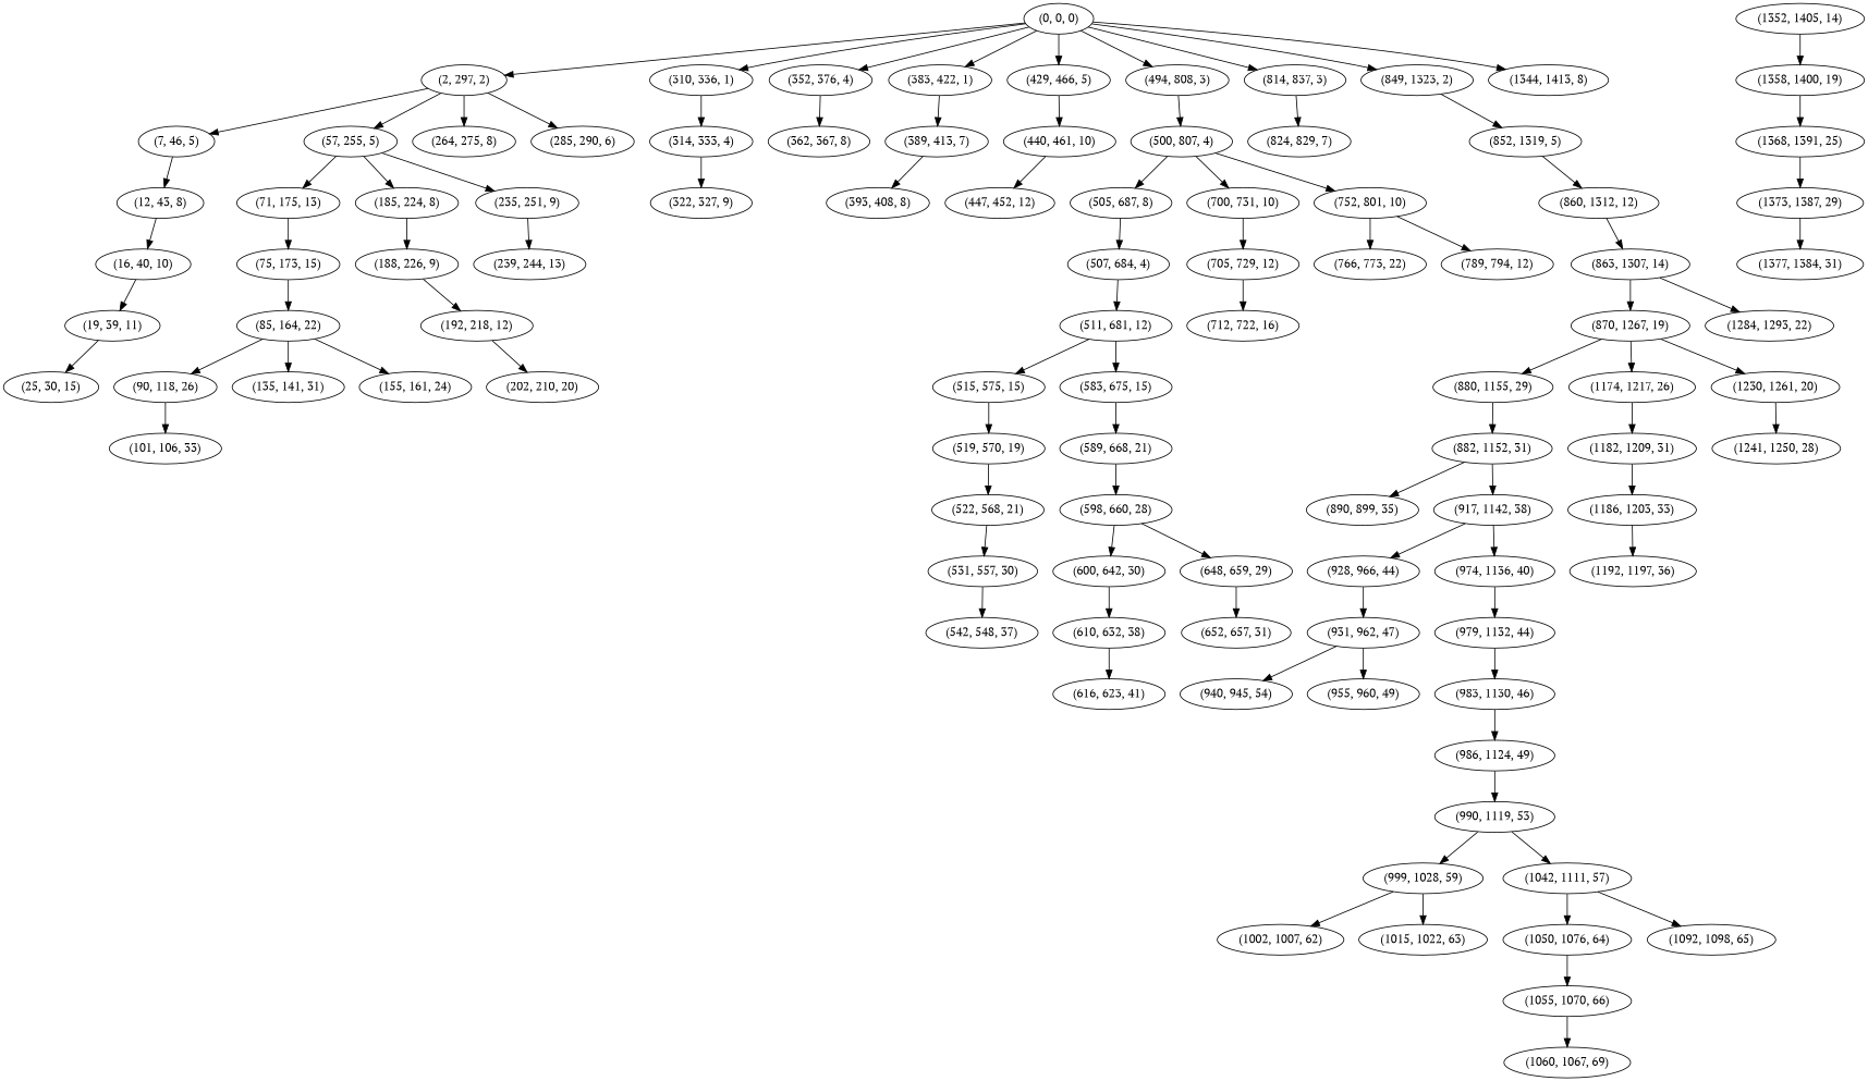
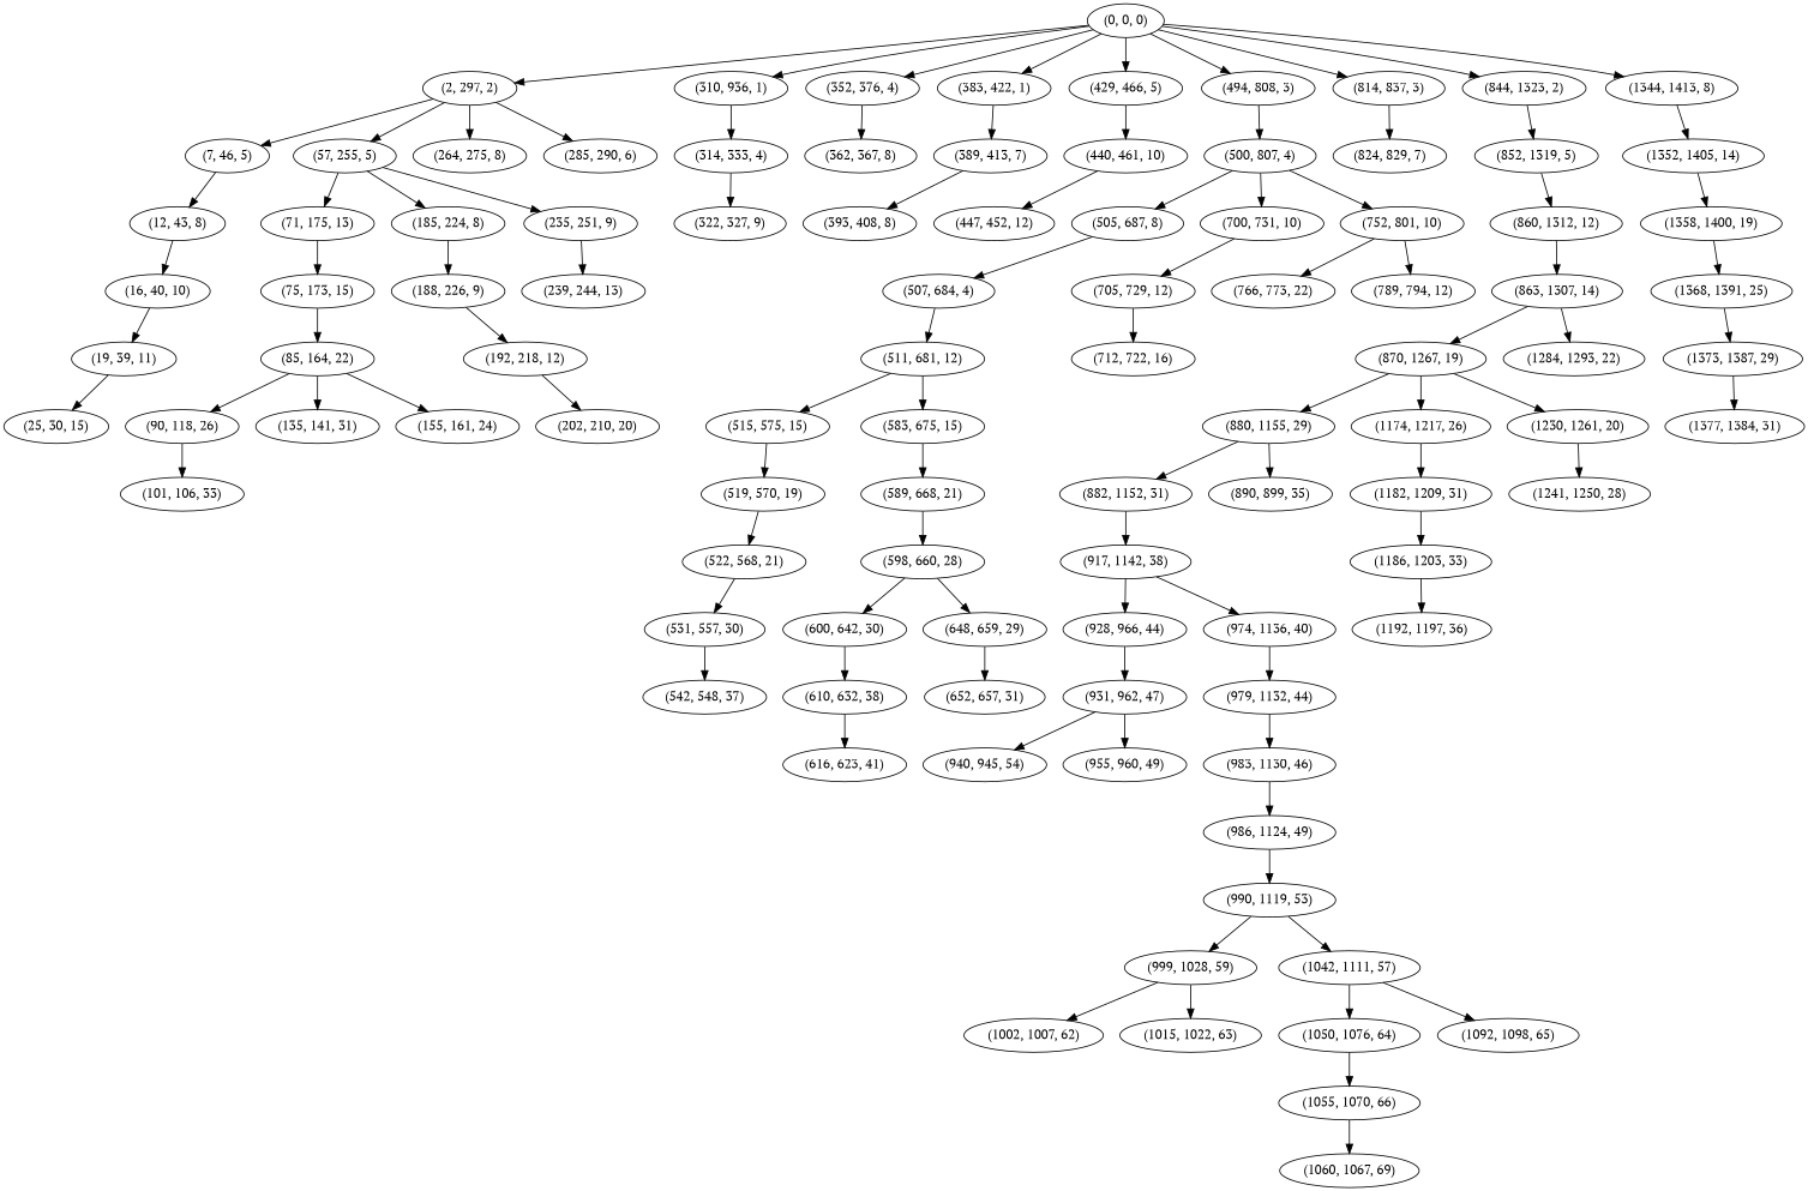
  digraph {
    fontname="PT Serif"
    node [fontname="PT Serif"]
    edge [fontname="PT Serif"]
    "(0, 0, 0)"
    "(2, 297, 2)"
-   "(310, 336, 1)"
+   "(310, 336, 1)" [label="(310, 936, 1)"]
    "(352, 376, 4)"
    "(383, 422, 1)"
    "(429, 466, 5)"
    "(494, 808, 3)"
    "(814, 837, 3)"
-   "(849, 1323, 2)"
+   "(849, 1323, 2)" [label="(844, 1323, 2)"]
    "(1344, 1413, 8)"
    "(7, 46, 5)"
    "(57, 255, 5)"
    "(264, 275, 8)"
    "(285, 290, 6)"
    "(314, 333, 4)"
    "(362, 367, 8)"
    "(389, 413, 7)"
    "(440, 461, 10)"
    "(500, 807, 4)"
    "(824, 829, 7)"
    "(852, 1319, 5)"
    "(1352, 1405, 14)"
    "(12, 43, 8)"
    "(71, 175, 13)"
    n25 [label="(185, 224, 8)"]
    "(235, 251, 9)"
    "(16, 40, 10)"
    "(19, 39, 11)"
    "(25, 30, 15)"
    "(75, 173, 15)"
    "(188, 226, 9)"
    "(239, 244, 13)"
    "(85, 164, 22)"
    "(90, 118, 26)"
    "(135, 141, 31)"
    "(155, 161, 24)"
    "(101, 106, 33)"
    "(192, 218, 12)"
    "(202, 210, 20)"
    "(322, 327, 9)"
    "(393, 408, 8)"
    "(447, 452, 12)"
    "(505, 687, 8)"
    "(700, 731, 10)"
    "(752, 801, 10)"
    n46 [label="(507, 684, 4)"]
    "(705, 729, 12)"
    "(766, 773, 22)"
    "(789, 794, 12)"
    "(511, 681, 12)"
    "(515, 575, 15)"
    "(583, 675, 15)"
    "(519, 570, 19)"
    "(589, 668, 21)"
    "(522, 568, 21)"
    "(531, 557, 30)"
    "(542, 548, 37)"
    "(598, 660, 28)"
    "(600, 642, 30)"
    "(648, 659, 29)"
    "(610, 632, 38)"
    "(652, 657, 31)"
    "(616, 623, 41)"
    "(712, 722, 16)"
    "(860, 1312, 12)"
    "(863, 1307, 14)"
    "(870, 1267, 19)"
    "(1284, 1293, 22)"
    "(880, 1155, 29)"
    "(1174, 1217, 26)"
    "(1230, 1261, 20)"
    "(882, 1152, 31)"
    "(1182, 1209, 31)"
    "(1241, 1250, 28)"
    "(890, 899, 35)"
    "(917, 1142, 38)"
    "(928, 966, 44)"
    "(974, 1136, 40)"
    "(931, 962, 47)"
    "(979, 1132, 44)"
    "(940, 945, 54)"
    "(955, 960, 49)"
    "(983, 1130, 46)"
    "(986, 1124, 49)"
    "(990, 1119, 53)"
    "(999, 1028, 59)"
    "(1042, 1111, 57)"
    "(1002, 1007, 62)"
    "(1015, 1022, 63)"
    "(1050, 1076, 64)"
    "(1092, 1098, 65)"
    "(1055, 1070, 66)"
    "(1060, 1067, 69)"
    "(1186, 1203, 33)"
    "(1192, 1197, 36)"
    "(1358, 1400, 19)"
    "(1368, 1391, 25)"
    "(1373, 1387, 29)"
    "(1377, 1384, 31)"
    "(0, 0, 0)" -> "(2, 297, 2)"
    "(0, 0, 0)" -> "(310, 336, 1)"
    "(0, 0, 0)" -> "(352, 376, 4)"
    "(0, 0, 0)" -> "(383, 422, 1)"
    "(0, 0, 0)" -> "(429, 466, 5)"
    "(0, 0, 0)" -> "(494, 808, 3)"
    "(0, 0, 0)" -> "(814, 837, 3)"
    "(0, 0, 0)" -> "(849, 1323, 2)"
    "(0, 0, 0)" -> "(1344, 1413, 8)"
    "(2, 297, 2)" -> "(7, 46, 5)"
    "(2, 297, 2)" -> "(57, 255, 5)"
    "(2, 297, 2)" -> "(264, 275, 8)"
    "(2, 297, 2)" -> "(285, 290, 6)"
    "(310, 336, 1)" -> "(314, 333, 4)"
    "(352, 376, 4)" -> "(362, 367, 8)"
    "(383, 422, 1)" -> "(389, 413, 7)"
    "(429, 466, 5)" -> "(440, 461, 10)"
    "(494, 808, 3)" -> "(500, 807, 4)"
    "(814, 837, 3)" -> "(824, 829, 7)"
    "(849, 1323, 2)" -> "(852, 1319, 5)"
+   "(1344, 1413, 8)" -> "(1352, 1405, 14)"
    "(7, 46, 5)" -> "(12, 43, 8)"
    "(57, 255, 5)" -> "(71, 175, 13)"
    "(57, 255, 5)" -> n25
    "(57, 255, 5)" -> "(235, 251, 9)"
    "(314, 333, 4)" -> "(322, 327, 9)"
    "(389, 413, 7)" -> "(393, 408, 8)"
    "(440, 461, 10)" -> "(447, 452, 12)"
    "(500, 807, 4)" -> "(505, 687, 8)"
    "(500, 807, 4)" -> "(700, 731, 10)"
    "(500, 807, 4)" -> "(752, 801, 10)"
    "(852, 1319, 5)" -> "(860, 1312, 12)"
    "(1352, 1405, 14)" -> "(1358, 1400, 19)"
    "(12, 43, 8)" -> "(16, 40, 10)"
    "(71, 175, 13)" -> "(75, 173, 15)"
    n25 -> "(188, 226, 9)"
    "(235, 251, 9)" -> "(239, 244, 13)"
    "(16, 40, 10)" -> "(19, 39, 11)"
    "(19, 39, 11)" -> "(25, 30, 15)"
    "(75, 173, 15)" -> "(85, 164, 22)"
    "(188, 226, 9)" -> "(192, 218, 12)"
    "(85, 164, 22)" -> "(90, 118, 26)"
    "(85, 164, 22)" -> "(135, 141, 31)"
    "(85, 164, 22)" -> "(155, 161, 24)"
    "(90, 118, 26)" -> "(101, 106, 33)"
    "(192, 218, 12)" -> "(202, 210, 20)"
    "(505, 687, 8)" -> n46
    "(700, 731, 10)" -> "(705, 729, 12)"
    "(752, 801, 10)" -> "(766, 773, 22)"
    "(752, 801, 10)" -> "(789, 794, 12)"
    n46 -> "(511, 681, 12)"
    "(705, 729, 12)" -> "(712, 722, 16)"
    "(511, 681, 12)" -> "(515, 575, 15)"
    "(511, 681, 12)" -> "(583, 675, 15)"
    "(515, 575, 15)" -> "(519, 570, 19)"
    "(583, 675, 15)" -> "(589, 668, 21)"
    "(519, 570, 19)" -> "(522, 568, 21)"
    "(589, 668, 21)" -> "(598, 660, 28)"
    "(522, 568, 21)" -> "(531, 557, 30)"
    "(531, 557, 30)" -> "(542, 548, 37)"
    "(598, 660, 28)" -> "(600, 642, 30)"
    "(598, 660, 28)" -> "(648, 659, 29)"
    "(600, 642, 30)" -> "(610, 632, 38)"
    "(648, 659, 29)" -> "(652, 657, 31)"
    "(610, 632, 38)" -> "(616, 623, 41)"
    "(860, 1312, 12)" -> "(863, 1307, 14)"
    "(863, 1307, 14)" -> "(870, 1267, 19)"
    "(863, 1307, 14)" -> "(1284, 1293, 22)"
    "(870, 1267, 19)" -> "(880, 1155, 29)"
    "(870, 1267, 19)" -> "(1174, 1217, 26)"
    "(870, 1267, 19)" -> "(1230, 1261, 20)"
    "(880, 1155, 29)" -> "(882, 1152, 31)"
    "(1174, 1217, 26)" -> "(1182, 1209, 31)"
    "(1230, 1261, 20)" -> "(1241, 1250, 28)"
-   "(882, 1152, 31)" -> "(890, 899, 35)"
+   "(880, 1155, 29)" -> "(890, 899, 35)"
    "(882, 1152, 31)" -> "(917, 1142, 38)"
    "(1182, 1209, 31)" -> "(1186, 1203, 33)"
    "(917, 1142, 38)" -> "(928, 966, 44)"
    "(917, 1142, 38)" -> "(974, 1136, 40)"
    "(928, 966, 44)" -> "(931, 962, 47)"
    "(974, 1136, 40)" -> "(979, 1132, 44)"
    "(931, 962, 47)" -> "(940, 945, 54)"
    "(931, 962, 47)" -> "(955, 960, 49)"
    "(979, 1132, 44)" -> "(983, 1130, 46)"
    "(983, 1130, 46)" -> "(986, 1124, 49)"
    "(986, 1124, 49)" -> "(990, 1119, 53)"
    "(990, 1119, 53)" -> "(999, 1028, 59)"
    "(990, 1119, 53)" -> "(1042, 1111, 57)"
    "(999, 1028, 59)" -> "(1002, 1007, 62)"
    "(999, 1028, 59)" -> "(1015, 1022, 63)"
    "(1042, 1111, 57)" -> "(1050, 1076, 64)"
    "(1042, 1111, 57)" -> "(1092, 1098, 65)"
    "(1050, 1076, 64)" -> "(1055, 1070, 66)"
    "(1055, 1070, 66)" -> "(1060, 1067, 69)"
    "(1186, 1203, 33)" -> "(1192, 1197, 36)"
    "(1358, 1400, 19)" -> "(1368, 1391, 25)"
    "(1368, 1391, 25)" -> "(1373, 1387, 29)"
    "(1373, 1387, 29)" -> "(1377, 1384, 31)"
  }
